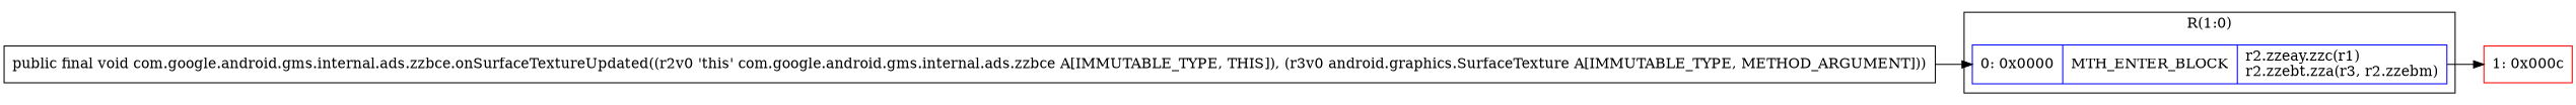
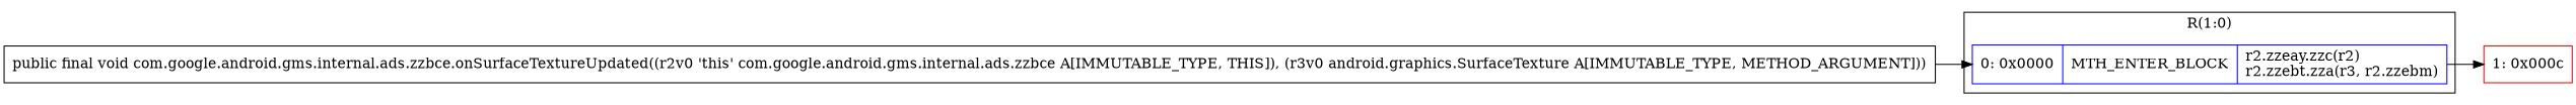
  digraph {
    rankdir=LR
    node [shape=record]
-   n1 [color=blue label="{0\:\ 0x0000|MTH_ENTER_BLOCK\l|r2.zzeay.zzc(r1)\lr2.zzebt.zza(r3, r2.zzebm)\l}"]
+   n1 [color=blue label="{0\:\ 0x0000|MTH_ENTER_BLOCK\l|r2.zzeay.zzc(r2)\lr2.zzebt.zza(r3, r2.zzebm)\l}"]
    n2 [color=red label="{1\:\ 0x000c}"]
    n3 [label="{public final void com.google.android.gms.internal.ads.zzbce.onSurfaceTextureUpdated((r2v0 'this' com.google.android.gms.internal.ads.zzbce A[IMMUTABLE_TYPE, THIS]), (r3v0 android.graphics.SurfaceTexture A[IMMUTABLE_TYPE, METHOD_ARGUMENT])) }"]
    subgraph cluster_1 {
      label="R(1:0)"
      n1
    }
    n1 -> n2
    n3 -> n1
  }
